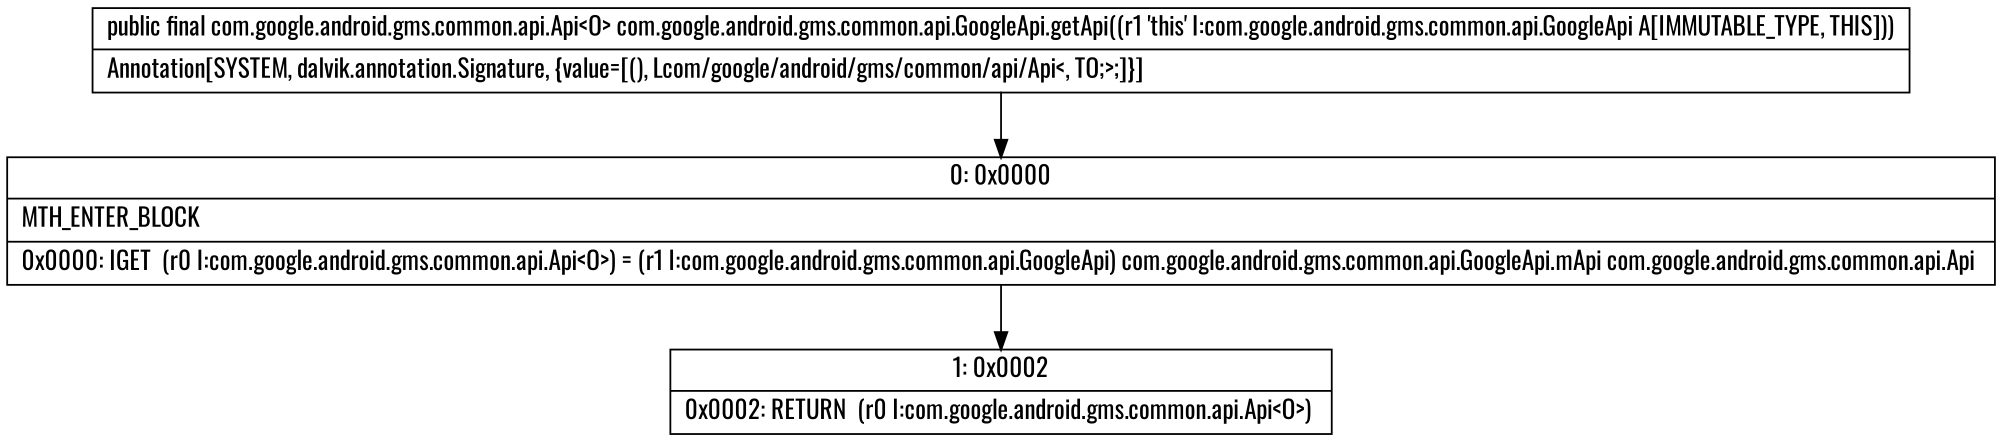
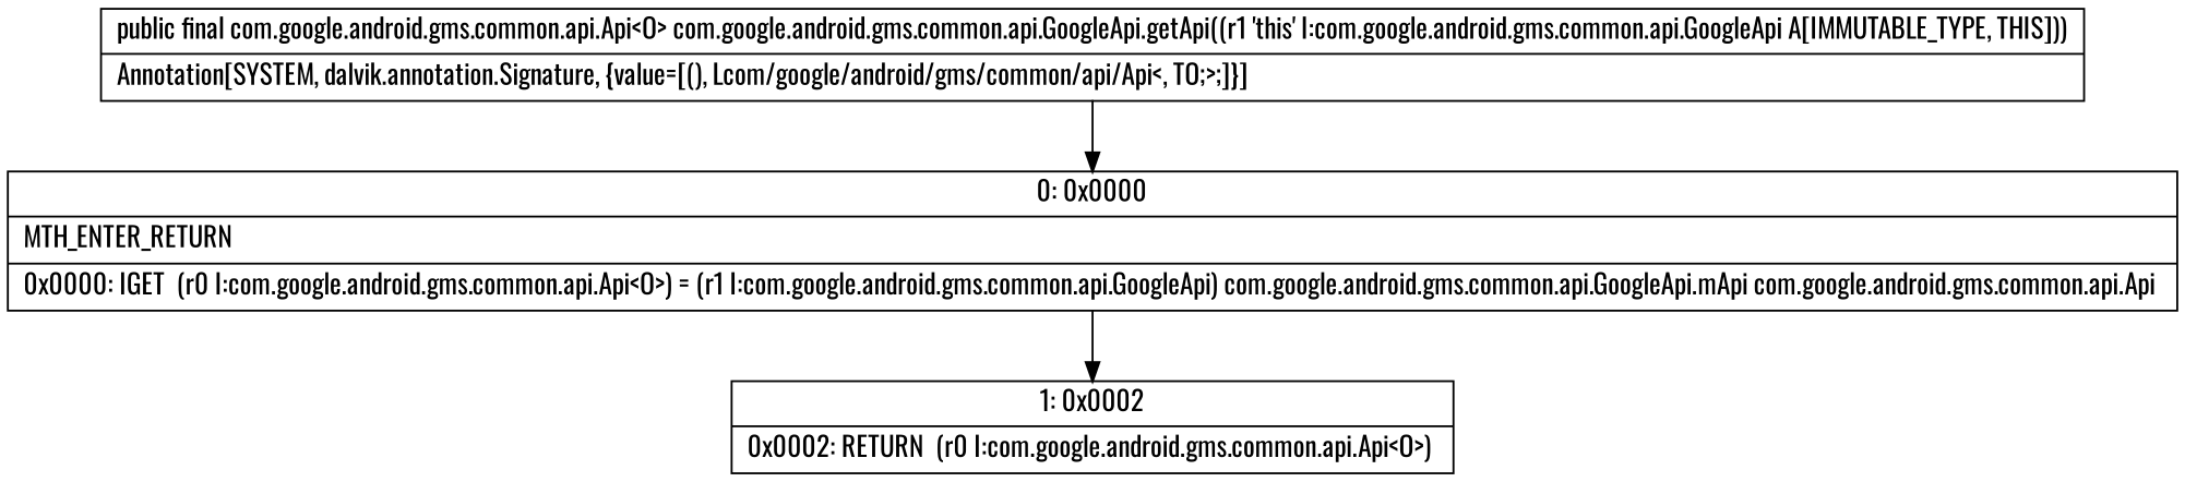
  digraph {
    fontname=Oswald
    node [shape=record fontname=Oswald]
    edge [fontname=Oswald]
-   n1 [label="{0\:\ 0x0000|MTH_ENTER_BLOCK\l|0x0000: IGET  (r0 I:com.google.android.gms.common.api.Api\<O\>) = (r1 I:com.google.android.gms.common.api.GoogleApi) com.google.android.gms.common.api.GoogleApi.mApi com.google.android.gms.common.api.Api \l}"]
+   n1 [label="{0\:\ 0x0000|MTH_ENTER_RETURN\l|0x0000: IGET  (r0 I:com.google.android.gms.common.api.Api\<O\>) = (r1 I:com.google.android.gms.common.api.GoogleApi) com.google.android.gms.common.api.GoogleApi.mApi com.google.android.gms.common.api.Api \l}"]
    n2 [label="{1\:\ 0x0002|0x0002: RETURN  (r0 I:com.google.android.gms.common.api.Api\<O\>) \l}"]
    n3 [label="{public final com.google.android.gms.common.api.Api\<O\> com.google.android.gms.common.api.GoogleApi.getApi((r1 'this' I:com.google.android.gms.common.api.GoogleApi A[IMMUTABLE_TYPE, THIS]))  | Annotation[SYSTEM, dalvik.annotation.Signature, \{value=[(), Lcom\/google\/android\/gms\/common\/api\/Api\<, TO;\>;]\}]\l}"]
    n1 -> n2
    n3 -> n1
  }
